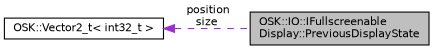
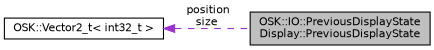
  digraph {
    rankdir=LR
    node [color=black fontname=Helvetica fontsize=10 shape=record style=filled]
-   n1 [fillcolor=grey75 fontcolor=black height=0.2 label="OSK::IO::IFullscreenable\lDisplay::PreviousDisplayState" width=0.4]
+   n1 [fillcolor=grey75 fontcolor=black height=0.2 label="OSK::IO::PreviousDisplayState\lDisplay::PreviousDisplayState" width=0.4]
    n2 [fillcolor=white height=0.2 label="OSK::Vector2_t\< int32_t \>" width=0.4]
    n2 -> n1 [color=darkorchid3 dir=back fontname=Helvetica fontsize=10 label=" position\nsize" labelfontname=Helvetica labelfontsize=10 style=dashed]
  }
